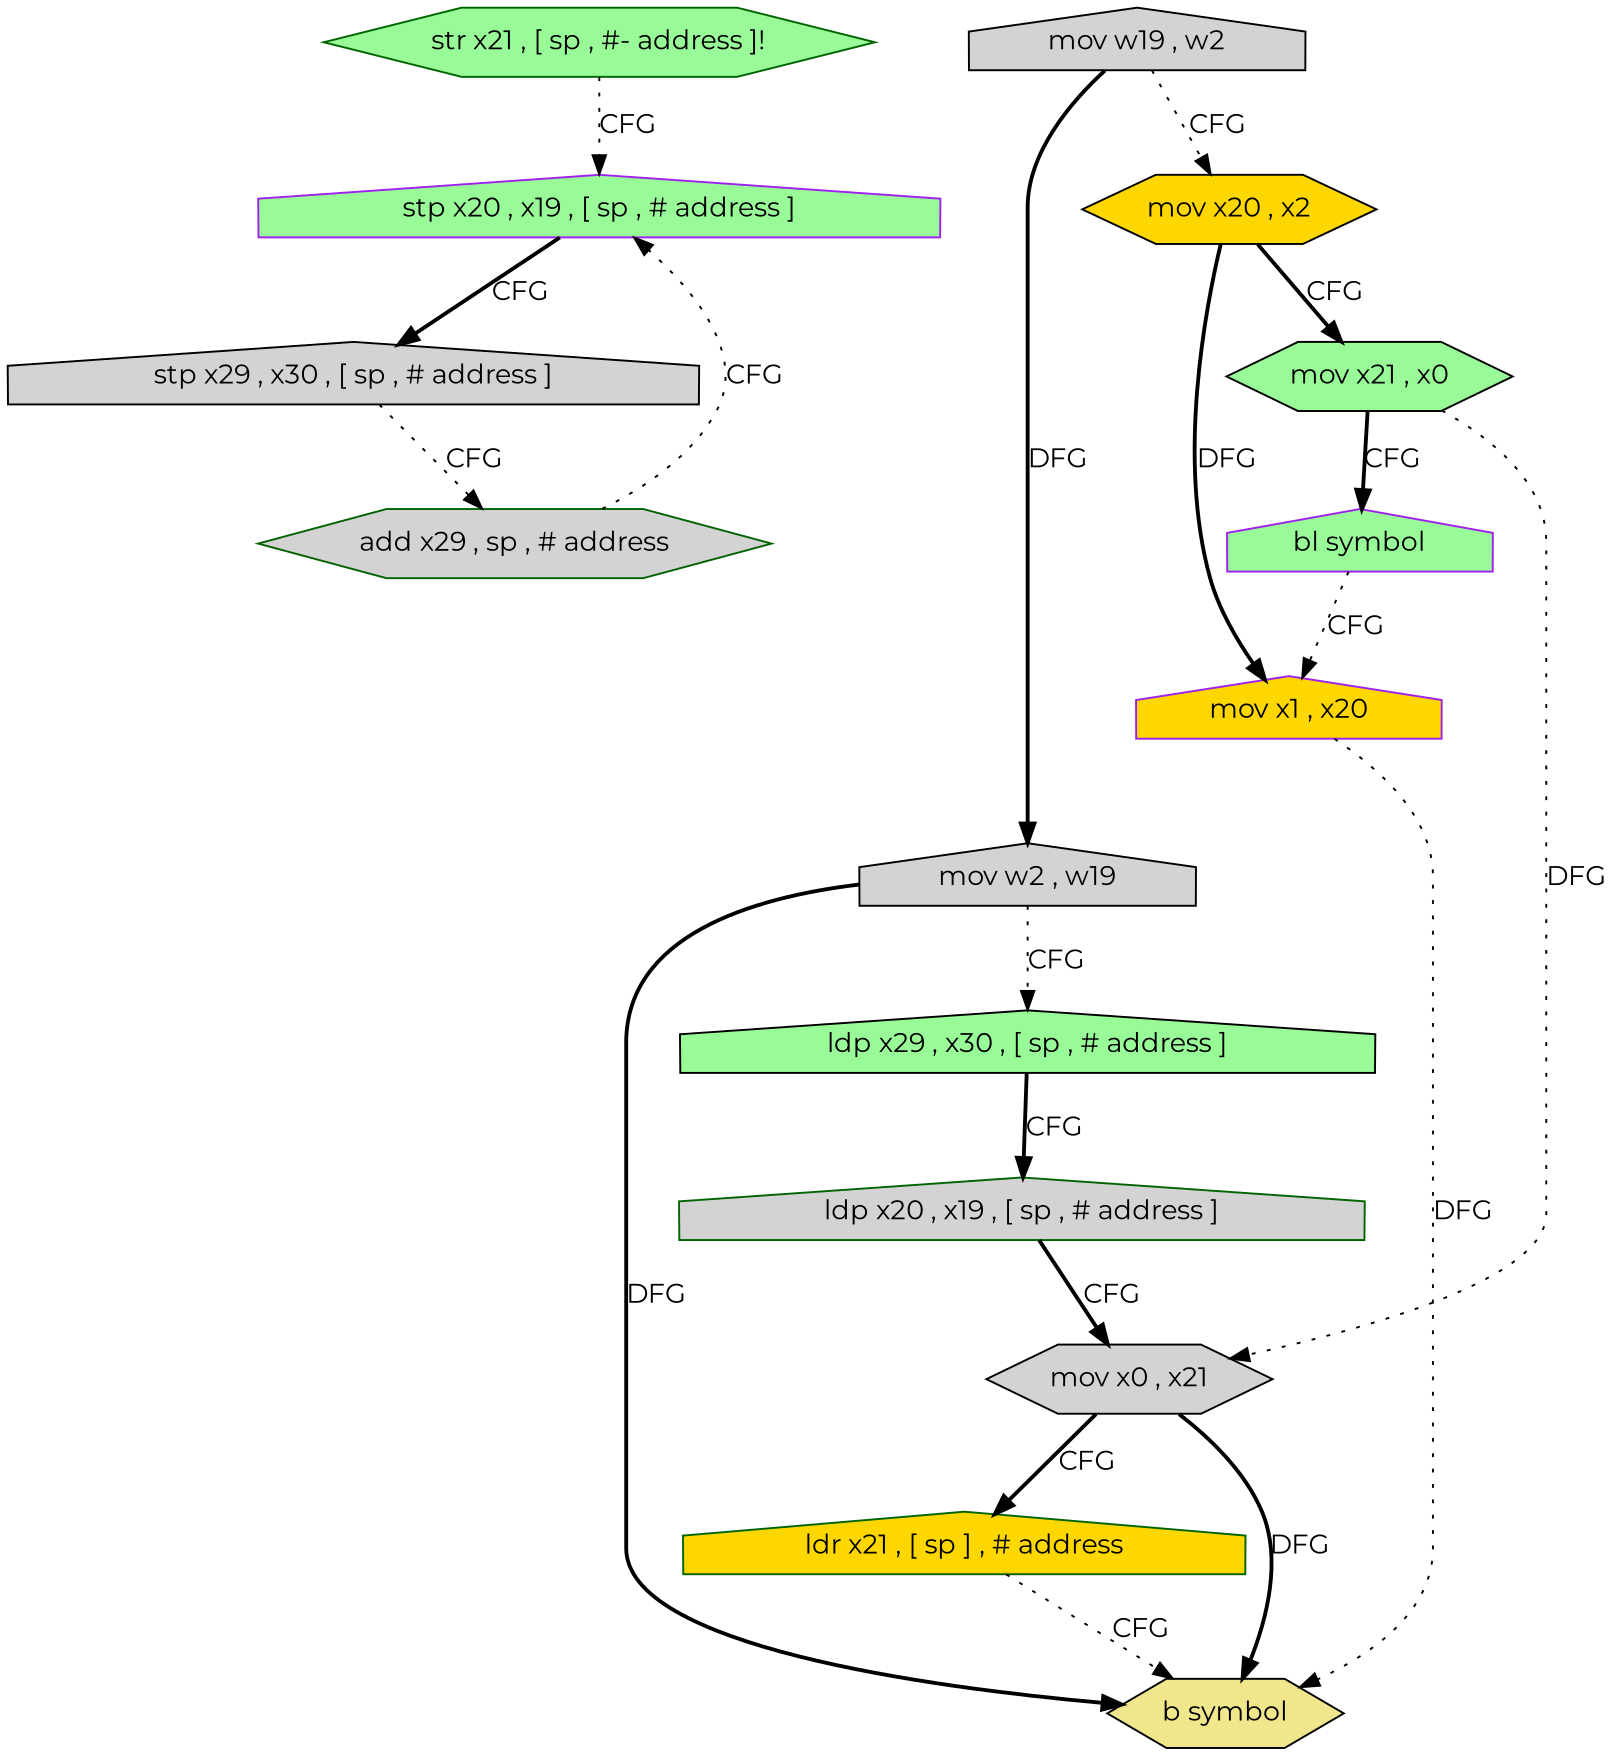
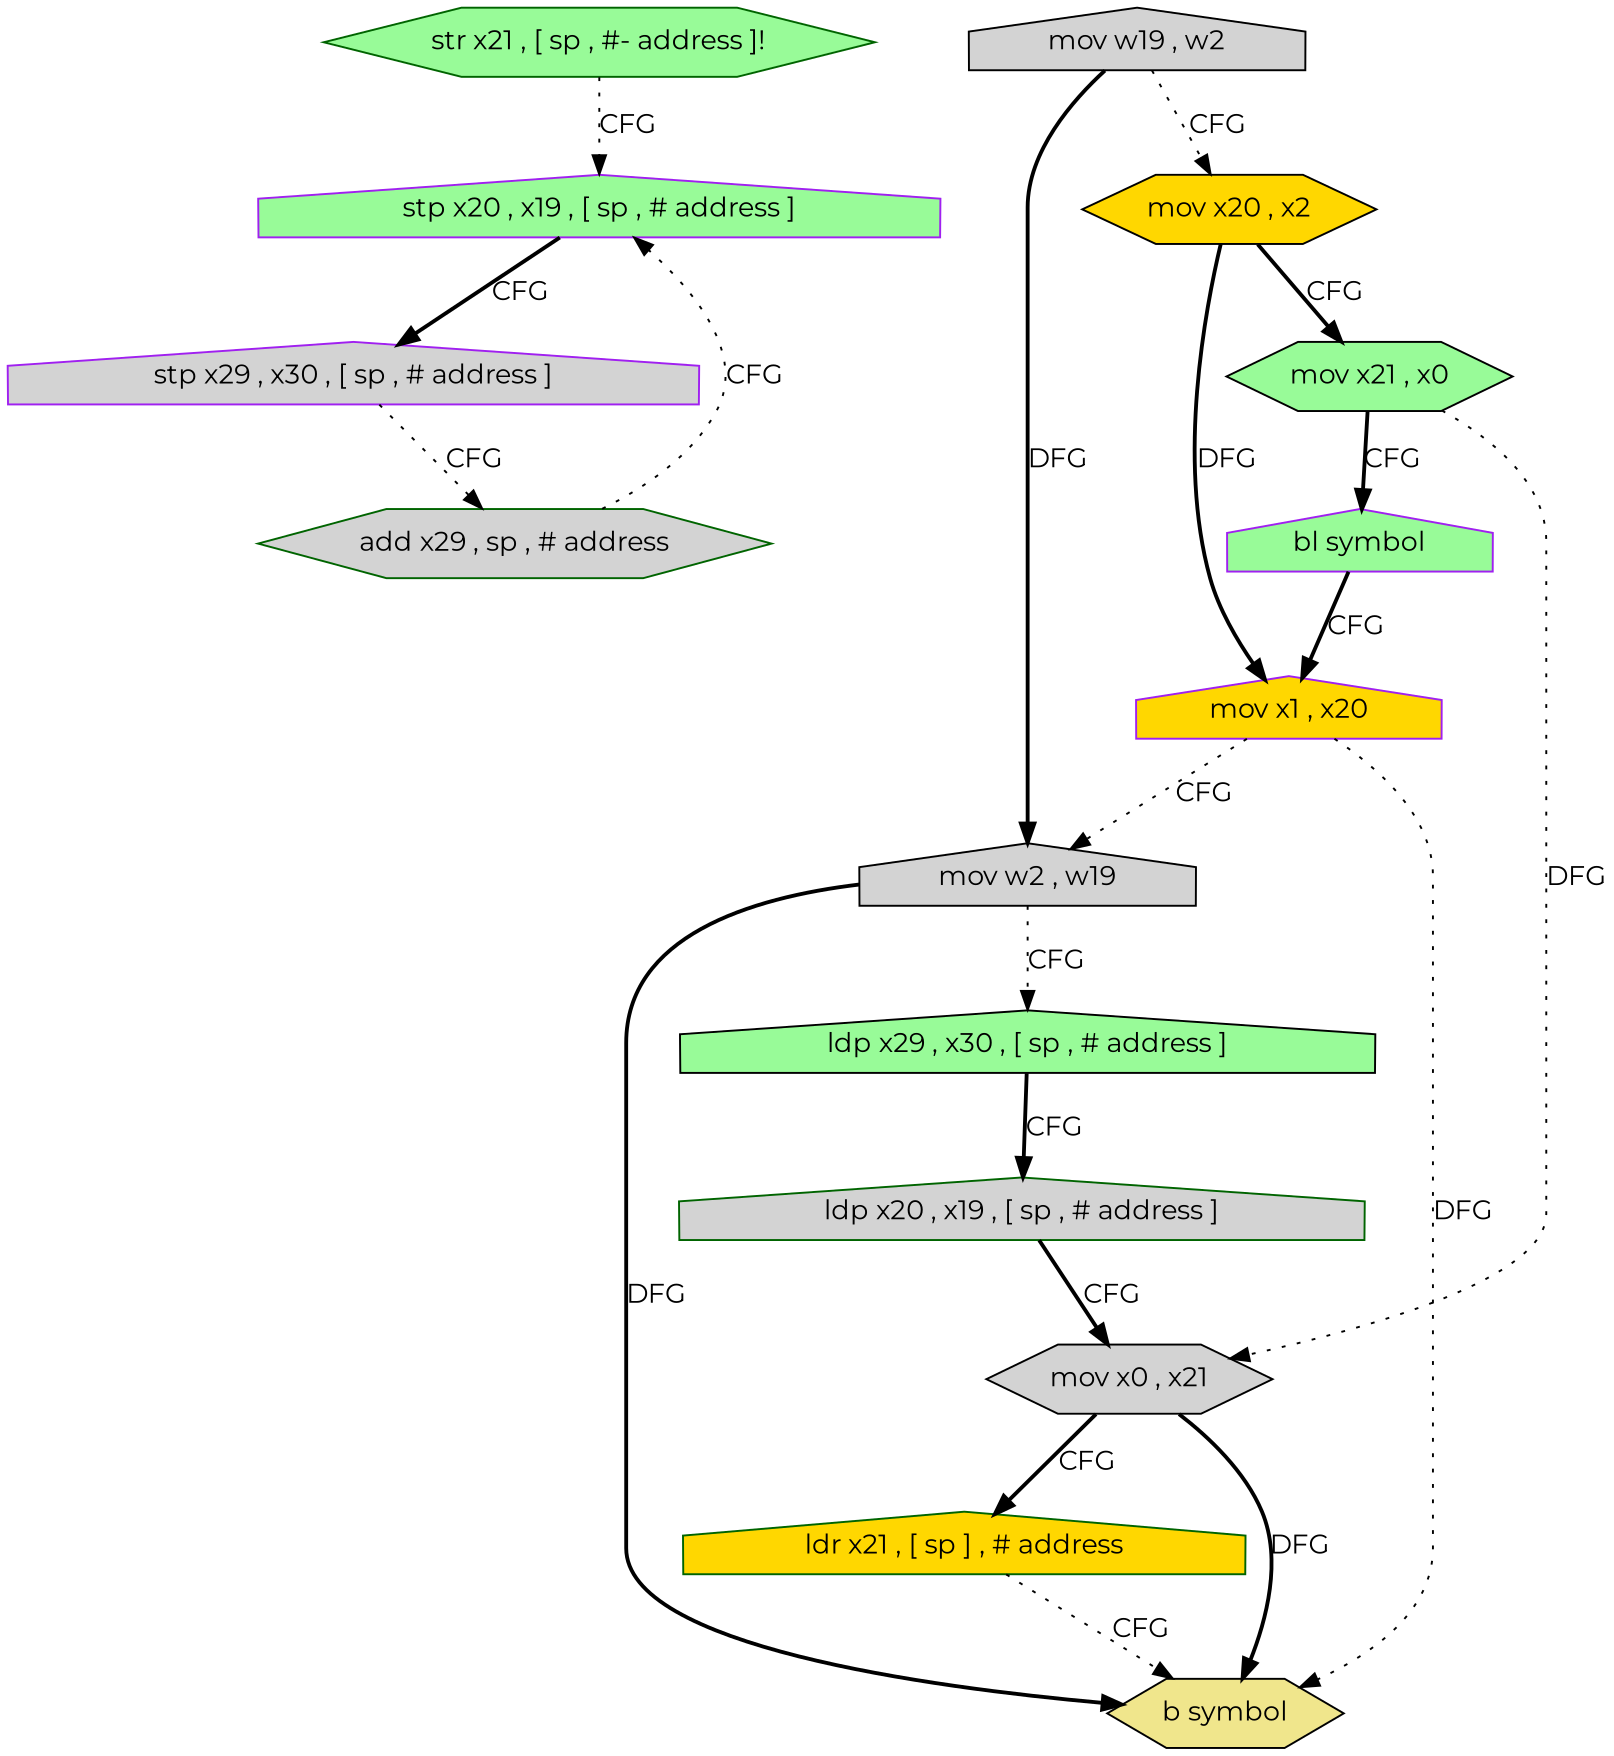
  digraph {
    fontname=Montserrat
    node [color=black fillcolor=lightgrey fontname=Montserrat shape=house style=filled]
    edge [fontname=Montserrat style=dotted]
    n1 [color=darkgreen fillcolor=palegreen label="str x21 , [ sp , #- address ]!" shape=hexagon]
    n2 [color=purple fillcolor=palegreen label="stp x20 , x19 , [ sp , # address ]"]
-   n3 [label="stp x29 , x30 , [ sp , # address ]"]
+   n3 [color=purple label="stp x29 , x30 , [ sp , # address ]"]
    n4 [color=darkgreen label="add x29 , sp , # address" shape=hexagon]
    n5 [label="mov w19 , w2"]
    n6 [fillcolor=gold label="mov x20 , x2" shape=hexagon]
    n7 [label="mov w2 , w19"]
    n8 [fillcolor=palegreen label="mov x21 , x0" shape=hexagon]
    n9 [color=purple fillcolor=gold label="mov x1 , x20"]
    n10 [fillcolor=khaki label="b symbol" shape=hexagon]
    n11 [fillcolor=palegreen label="ldp x29 , x30 , [ sp , # address ]"]
    n12 [color=purple fillcolor=palegreen label="bl symbol"]
    n13 [label="mov x0 , x21" shape=hexagon]
    n14 [color=darkgreen fillcolor=gold label="ldr x21 , [ sp ] , # address"]
    n15 [color=darkgreen label="ldp x20 , x19 , [ sp , # address ]"]
    n1 -> n2 [label=CFG]
    n2 -> n3 [label=CFG style=bold]
    n3 -> n4 [label=CFG]
    n4 -> n2 [label=CFG]
    n5 -> n6 [label=CFG]
    n5 -> n7 [label=DFG style=bold]
    n6 -> n8 [label=CFG style=bold]
    n6 -> n9 [label=DFG style=bold]
    n7 -> n10 [label=DFG style=bold]
    n7 -> n11 [label=CFG]
    n8 -> n12 [label=CFG style=bold]
    n8 -> n13 [label=DFG]
+   n9 -> n7 [label=CFG]
    n9 -> n10 [label=DFG]
    n11 -> n15 [label=CFG style=bold]
-   n12 -> n9 [label=CFG]
+   n12 -> n9 [label=CFG style=bold]
    n13 -> n10 [label=DFG style=bold]
    n13 -> n14 [label=CFG style=bold]
    n14 -> n10 [label=CFG]
    n15 -> n13 [label=CFG style=bold]
  }
